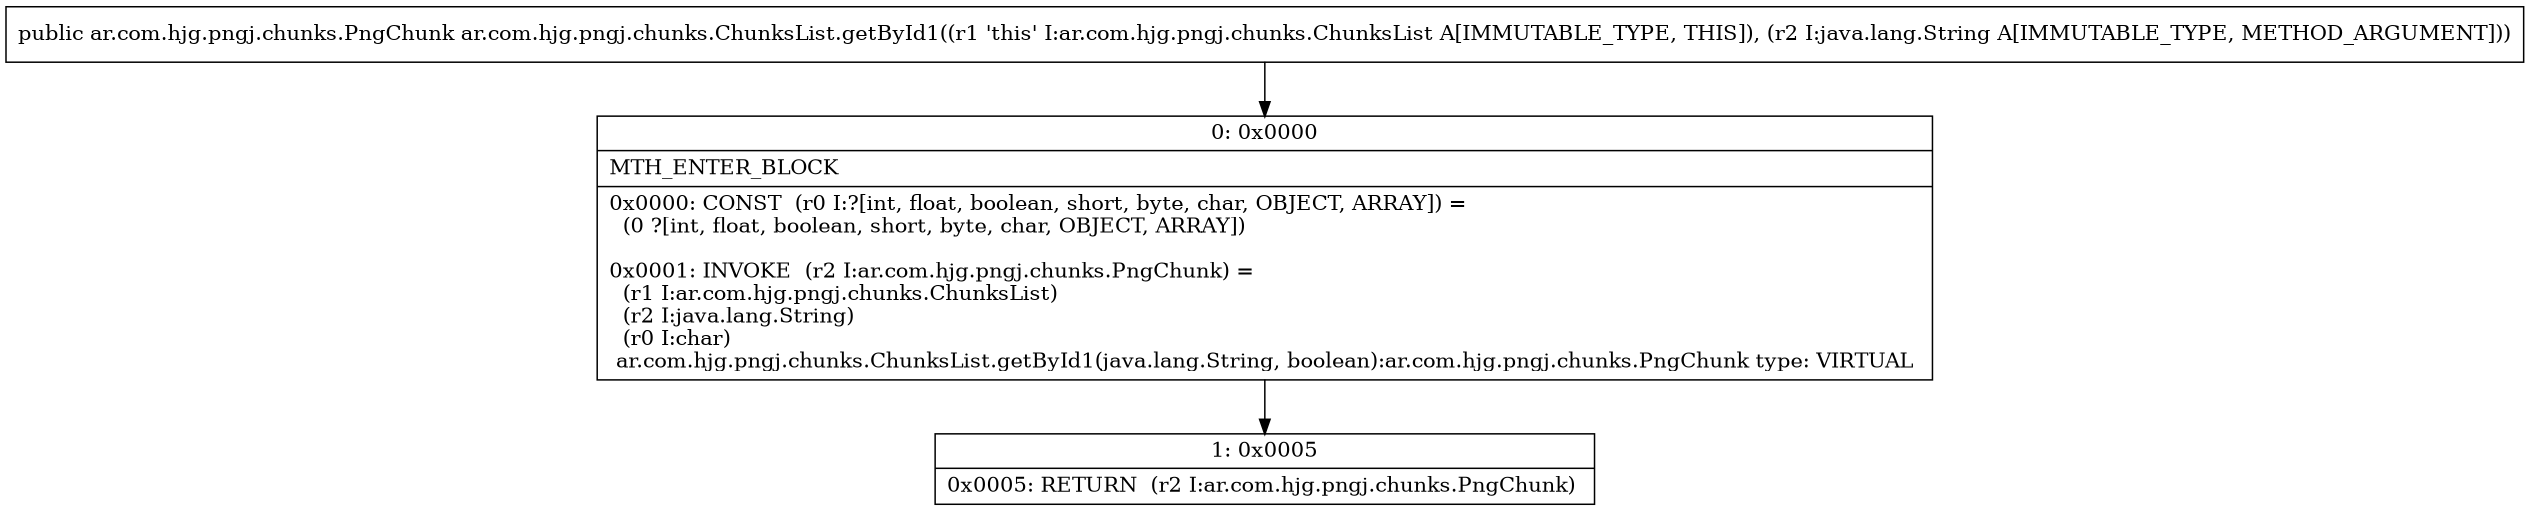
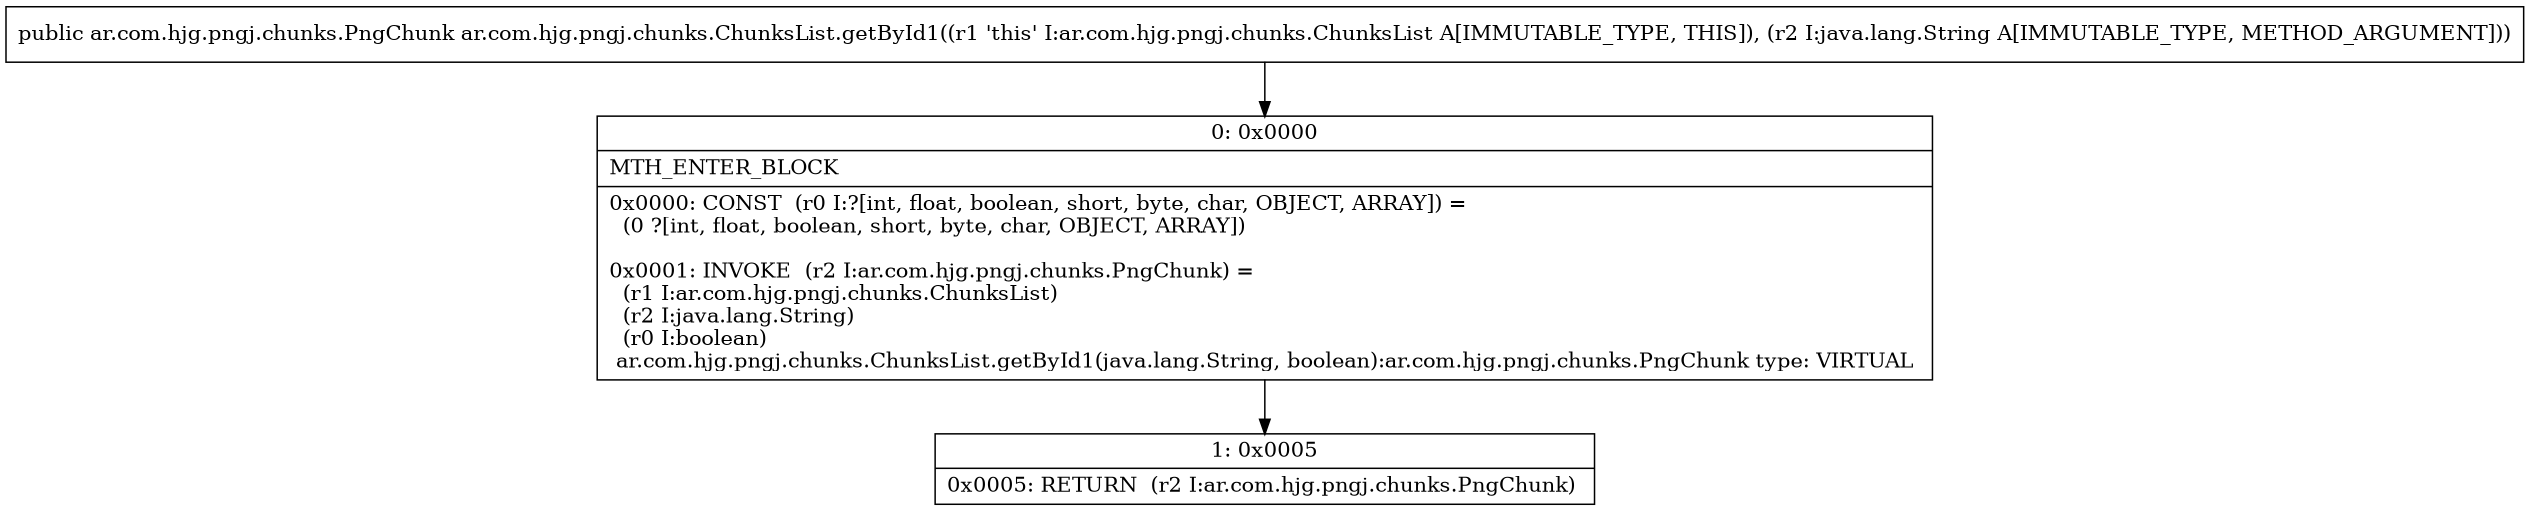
  digraph {
    node [shape=record]
-   n1 [label="{0\:\ 0x0000|MTH_ENTER_BLOCK\l|0x0000: CONST  (r0 I:?[int, float, boolean, short, byte, char, OBJECT, ARRAY]) = \l  (0 ?[int, float, boolean, short, byte, char, OBJECT, ARRAY])\l \l0x0001: INVOKE  (r2 I:ar.com.hjg.pngj.chunks.PngChunk) = \l  (r1 I:ar.com.hjg.pngj.chunks.ChunksList)\l  (r2 I:java.lang.String)\l  (r0 I:char)\l ar.com.hjg.pngj.chunks.ChunksList.getById1(java.lang.String, boolean):ar.com.hjg.pngj.chunks.PngChunk type: VIRTUAL \l}"]
+   n1 [label="{0\:\ 0x0000|MTH_ENTER_BLOCK\l|0x0000: CONST  (r0 I:?[int, float, boolean, short, byte, char, OBJECT, ARRAY]) = \l  (0 ?[int, float, boolean, short, byte, char, OBJECT, ARRAY])\l \l0x0001: INVOKE  (r2 I:ar.com.hjg.pngj.chunks.PngChunk) = \l  (r1 I:ar.com.hjg.pngj.chunks.ChunksList)\l  (r2 I:java.lang.String)\l  (r0 I:boolean)\l ar.com.hjg.pngj.chunks.ChunksList.getById1(java.lang.String, boolean):ar.com.hjg.pngj.chunks.PngChunk type: VIRTUAL \l}"]
    n2 [label="{1\:\ 0x0005|0x0005: RETURN  (r2 I:ar.com.hjg.pngj.chunks.PngChunk) \l}"]
    n3 [label="{public ar.com.hjg.pngj.chunks.PngChunk ar.com.hjg.pngj.chunks.ChunksList.getById1((r1 'this' I:ar.com.hjg.pngj.chunks.ChunksList A[IMMUTABLE_TYPE, THIS]), (r2 I:java.lang.String A[IMMUTABLE_TYPE, METHOD_ARGUMENT])) }"]
    n1 -> n2
    n3 -> n1
  }
